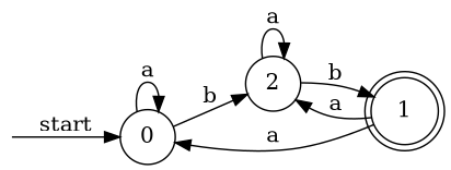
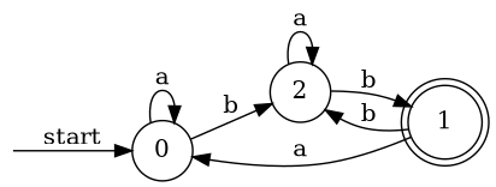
  digraph {
    rankdir=LR
    node [shape=circle]
    __start [shape=point style=invis]
    0
    2
    1 [shape=doublecircle]
    __start -> 0 [label=start]
    0 -> 0 [label=a]
    0 -> 2 [label=b]
    2 -> 2 [label=a]
    2 -> 1 [label=b]
    1 -> 0 [label=a]
-   1 -> 2 [label=a]
+   1 -> 2 [label=b]
  }
